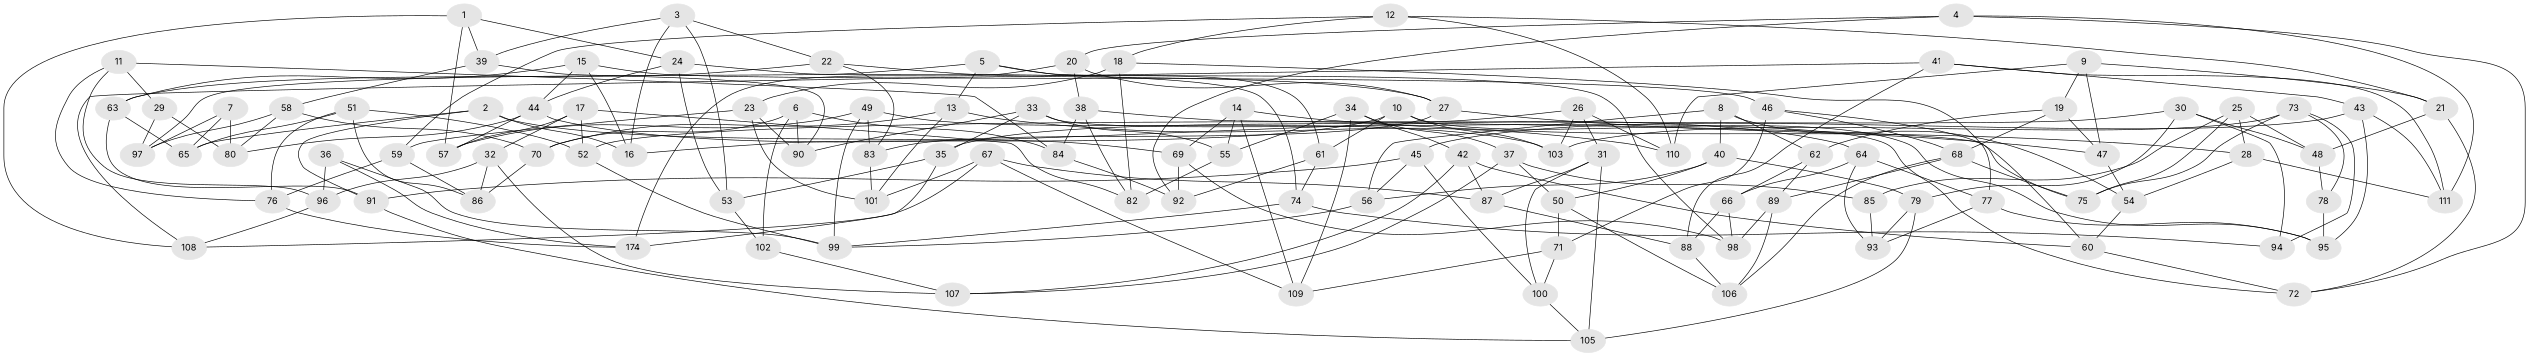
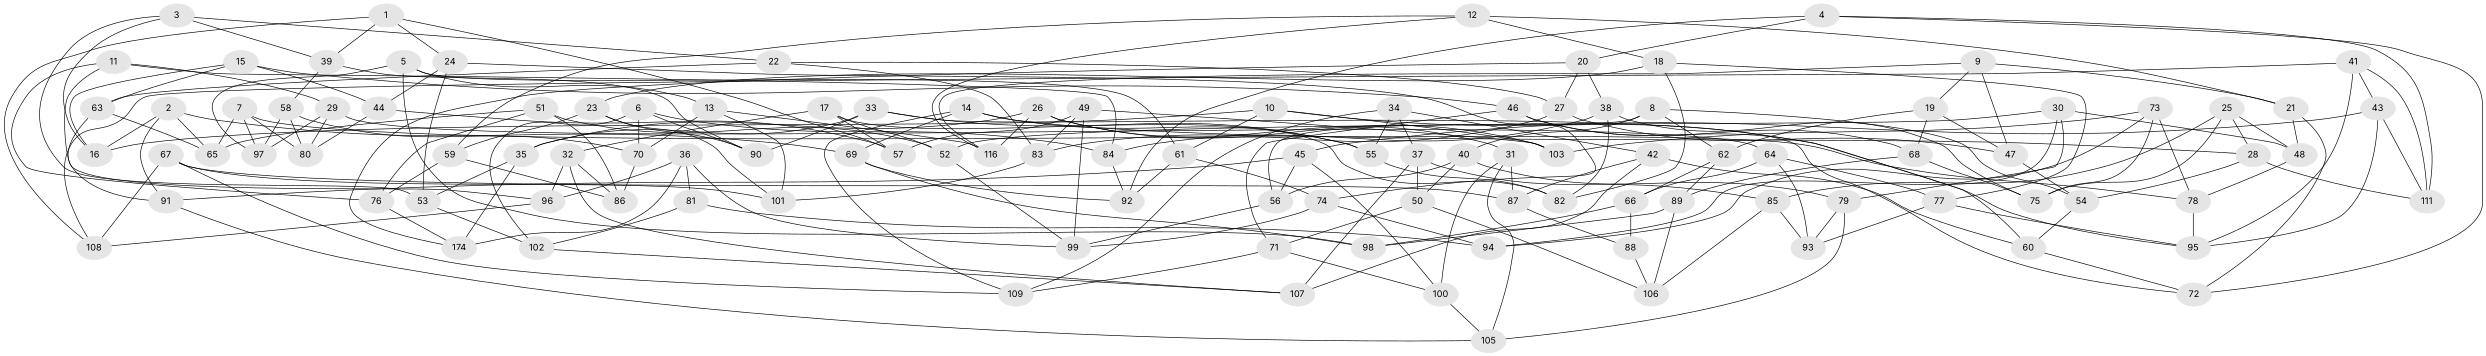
  graph {
    fontname=Inter
    node [color=gray90 fontname=Inter style=filled]
    edge [fontname=Inter]
    1
    24
    39
    57
    108
    53
    44
    74
    90
    58
    2
    16
    65
    69
    91
    92
    98
    105
    3
    22
    63
    27
    83
    102
    4
    20
    72
    111
    38
    n30 [label=174]
    5
    13
    61
    97
    70
-   110
+   110 [label=116]
    101
    6
    84
    86
    107
    7
    78
    80
    95
    8
    40
    54
    56
    62
    79
    50
    60
    99
    66
    89
    9
    19
    21
    47
    68
    48
    10
    103
    11
    29
    76
    96
    64
    12
    18
    59
    82
    23
    77
    14
    28
    55
    109
    15
    46
    71
    17
    32
    52
    93
    75
    94
    25
    85
    106
    26
    31
    35
    87
    100
    30
    88
    33
    34
    37
    42
    36
+   81
    41
    43
    45
    49
    51
    67
    73
    1 -- 24
    1 -- 39
    1 -- 57
    1 -- 108
    24 -- 53
    24 -- 44
    24 -- 74
    39 -- 90
    39 -- 58
    53 -- 102
    44 -- 57
    44 -- 80
    74 -- 99
    74 -- 94
    58 -- 97
    58 -- 70
    58 -- 80
    2 -- 16
    2 -- 65
    2 -- 69
    2 -- 91
    69 -- 92
    69 -- 98
    91 -- 105
    3 -- 39
    3 -- 53
    3 -- 16
    3 -- 22
    22 -- 63
    22 -- 27
    22 -- 83
    63 -- 65
    63 -- 91
    27 -- 83
    27 -- 47
    83 -- 101
    102 -- 107
    4 -- 92
    4 -- 20
    4 -- 72
    4 -- 111
    20 -- 27
    20 -- 38
    20 -- n30
    38 -- 84
    38 -- 82
    38 -- 75
    5 -- 98
    5 -- 13
    5 -- 61
    5 -- 97
    13 -- 70
    13 -- 110
    13 -- 101
    61 -- 74
    61 -- 92
    70 -- 86
    6 -- 90
    6 -- 102
    6 -- 70
    6 -- 84
    84 -- 92
    7 -- 65
    7 -- 97
+   7 -- 78
    7 -- 80
    78 -- 95
    8 -- 40
    8 -- 54
    8 -- 56
    8 -- 62
    40 -- 56
    40 -- 79
    40 -- 50
    54 -- 60
    56 -- 99
    62 -- 66
    62 -- 89
    79 -- 105
    79 -- 93
    50 -- 71
    50 -- 106
    60 -- 72
    66 -- 98
    66 -- 88
    89 -- 98
    89 -- 106
    9 -- 110
    9 -- 19
    9 -- 21
    9 -- 47
    19 -- 62
    19 -- 47
    19 -- 68
    21 -- 72
    21 -- 48
    47 -- 54
    68 -- 89
    68 -- 75
    48 -- 78
    10 -- 16
    10 -- 61
    10 -- 95
    10 -- 103
    11 -- 84
    11 -- 29
    11 -- 76
    11 -- 96
    29 -- 97
    29 -- 80
-   44 -- 64
+   29 -- 64
    76 -- n30
    96 -- 108
    64 -- 66
    64 -- 77
    64 -- 93
    12 -- 110
    12 -- 21
    12 -- 18
    12 -- 59
    18 -- 82
    18 -- 23
    18 -- 77
    59 -- 86
    59 -- 76
    23 -- 90
    23 -- 101
    23 -- 59
    77 -- 95
    77 -- 93
    14 -- 69
    14 -- 28
    14 -- 55
    14 -- 109
    28 -- 111
    28 -- 54
    55 -- 82
    15 -- 44
    15 -- 16
    15 -- 63
    15 -- 46
    46 -- 60
    46 -- 68
    46 -- 71
    71 -- 109
    71 -- 100
    17 -- 57
    17 -- 82
    17 -- 32
    17 -- 52
    32 -- 86
    32 -- 107
    32 -- 96
    52 -- 99
    25 -- 48
    25 -- 28
    25 -- 75
    25 -- 85
    85 -- 93
-   68 -- 106
+   85 -- 106
    26 -- 110
    26 -- 103
    26 -- 31
    26 -- 35
    31 -- 105
    31 -- 87
    31 -- 100
    35 -- 53
    35 -- n30
    87 -- 88
    100 -- 105
    30 -- 79
    30 -- 48
    30 -- 52
    30 -- 94
    88 -- 106
    33 -- 90
    33 -- 72
    33 -- 55
    33 -- 35
    34 -- 55
    34 -- 109
    34 -- 37
    34 -- 42
    37 -- 107
    37 -- 50
    37 -- 85
    42 -- 107
    42 -- 60
    42 -- 87
    36 -- n30
    36 -- 99
    36 -- 96
+   36 -- 81
+   81 -- 102
+   81 -- 94
    41 -- 108
    41 -- 111
-   41 -- 88
+   41 -- 95
    41 -- 43
    43 -- 111
    43 -- 95
    43 -- 45
    45 -- 91
    45 -- 56
    45 -- 100
    49 -- 57
    49 -- 83
    49 -- 99
    49 -- 103
    51 -- 65
    51 -- 86
    51 -- 76
    51 -- 52
    67 -- 108
    67 -- 101
    67 -- 109
    67 -- 87
    73 -- 78
    73 -- 103
    73 -- 75
    73 -- 94
  }
